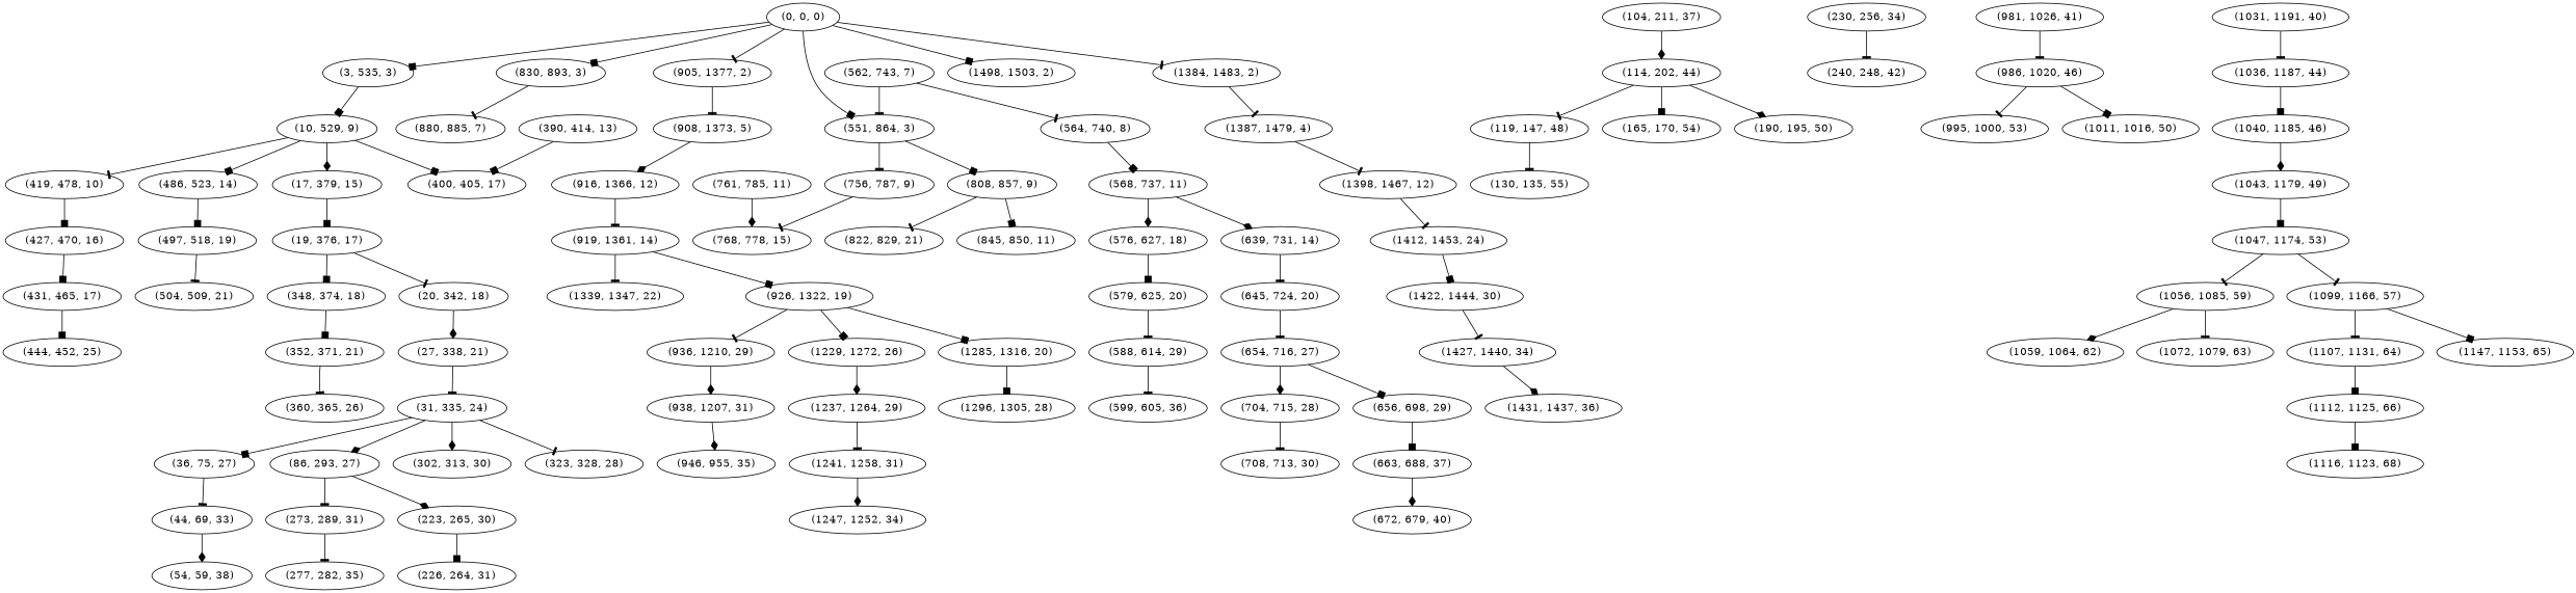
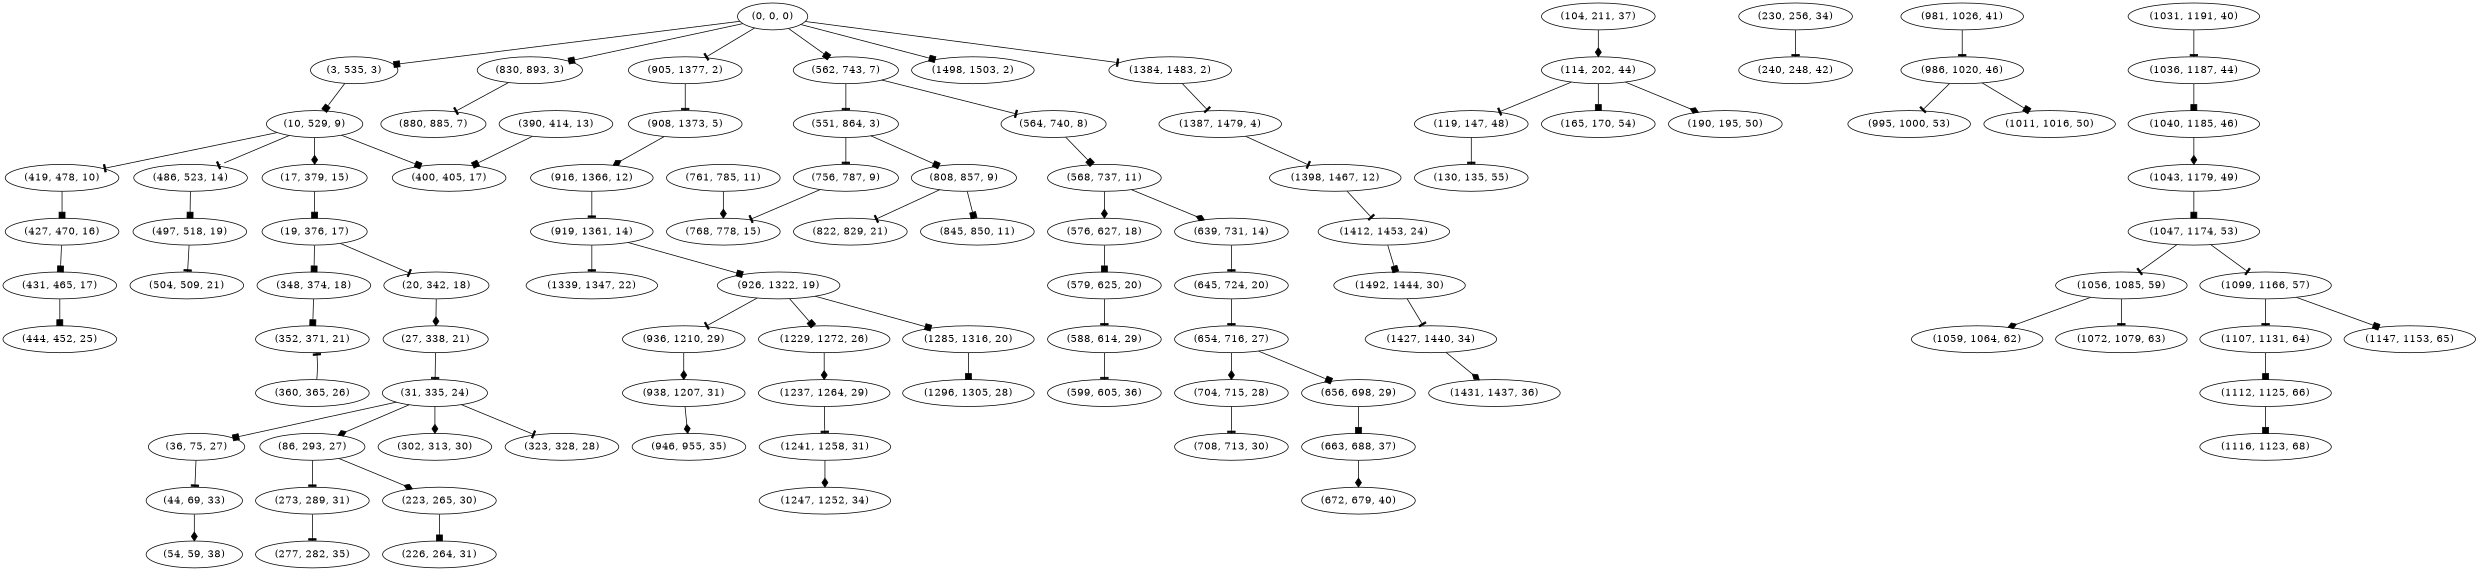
  digraph {
    edge [arrowhead=tee]
    "(0, 0, 0)"
    "(3, 535, 3)"
    "(551, 864, 3)"
    n4 [label="(830, 893, 3)"]
    "(905, 1377, 2)"
    "(1384, 1483, 2)"
    "(1498, 1503, 2)"
    "(10, 529, 9)"
    "(756, 787, 9)"
    "(808, 857, 9)"
    "(880, 885, 7)"
    "(908, 1373, 5)"
    "(1387, 1479, 4)"
    "(17, 379, 15)"
    "(419, 478, 10)"
    "(486, 523, 14)"
    "(400, 405, 17)"
    "(19, 376, 17)"
    "(390, 414, 13)"
    "(427, 470, 16)"
    "(497, 518, 19)"
    "(20, 342, 18)"
    "(348, 374, 18)"
    "(27, 338, 21)"
    "(352, 371, 21)"
    "(31, 335, 24)"
    "(36, 75, 27)"
    "(86, 293, 27)"
    "(302, 313, 30)"
    "(323, 328, 28)"
    "(44, 69, 33)"
    "(223, 265, 30)"
    "(273, 289, 31)"
    "(54, 59, 38)"
    "(226, 264, 31)"
    "(277, 282, 35)"
    "(104, 211, 37)"
    "(114, 202, 44)"
    "(119, 147, 48)"
    "(165, 170, 54)"
    "(190, 195, 50)"
    "(130, 135, 55)"
    "(230, 256, 34)"
    "(240, 248, 42)"
    "(360, 365, 26)"
    "(431, 465, 17)"
    "(444, 452, 25)"
    "(504, 509, 21)"
    "(562, 743, 7)"
    "(564, 740, 8)"
    "(768, 778, 15)"
    "(822, 829, 21)"
    "(845, 850, 11)"
    "(568, 737, 11)"
    "(576, 627, 18)"
    "(639, 731, 14)"
    "(579, 625, 20)"
    "(645, 724, 20)"
    "(588, 614, 29)"
    "(599, 605, 36)"
    "(654, 716, 27)"
    "(656, 698, 29)"
    "(704, 715, 28)"
    n64 [label="(663, 688, 37)"]
    "(708, 713, 30)"
    "(672, 679, 40)"
    "(761, 785, 11)"
    "(916, 1366, 12)"
    "(919, 1361, 14)"
    "(926, 1322, 19)"
    "(1339, 1347, 22)"
    "(936, 1210, 29)"
    "(1229, 1272, 26)"
    "(1285, 1316, 20)"
    "(938, 1207, 31)"
    "(1237, 1264, 29)"
    "(1296, 1305, 28)"
    "(946, 955, 35)"
    "(981, 1026, 41)"
    "(986, 1020, 46)"
    "(1031, 1191, 40)"
    "(1036, 1187, 44)"
    "(995, 1000, 53)"
    "(1011, 1016, 50)"
    "(1040, 1185, 46)"
    "(1043, 1179, 49)"
    "(1047, 1174, 53)"
    "(1056, 1085, 59)"
    "(1099, 1166, 57)"
    "(1059, 1064, 62)"
    "(1072, 1079, 63)"
    "(1107, 1131, 64)"
    "(1147, 1153, 65)"
    "(1112, 1125, 66)"
    "(1116, 1123, 68)"
    "(1241, 1258, 31)"
    "(1247, 1252, 34)"
    "(1398, 1467, 12)"
    "(1412, 1453, 24)"
-   "(1422, 1444, 30)"
+   "(1422, 1444, 30)" [label="(1492, 1444, 30)"]
    "(1427, 1440, 34)"
    "(1431, 1437, 36)"
    "(0, 0, 0)" -> "(3, 535, 3)" [arrowhead=box]
-   "(0, 0, 0)" -> "(551, 864, 3)" [arrowhead=box]
+   "(0, 0, 0)" -> "(562, 743, 7)" [arrowhead=box]
    "(0, 0, 0)" -> n4 [arrowhead=box]
    "(0, 0, 0)" -> "(905, 1377, 2)"
    "(0, 0, 0)" -> "(1384, 1483, 2)"
    "(0, 0, 0)" -> "(1498, 1503, 2)" [arrowhead=box]
    "(3, 535, 3)" -> "(10, 529, 9)" [arrowhead=box]
    "(551, 864, 3)" -> "(756, 787, 9)"
    "(551, 864, 3)" -> "(808, 857, 9)" [arrowhead=box]
    n4 -> "(880, 885, 7)"
    "(905, 1377, 2)" -> "(908, 1373, 5)"
    "(1384, 1483, 2)" -> "(1387, 1479, 4)"
    "(10, 529, 9)" -> "(17, 379, 15)" [arrowhead=diamond]
    "(10, 529, 9)" -> "(419, 478, 10)"
-   "(10, 529, 9)" -> "(486, 523, 14)" [arrowhead=box]
+   "(10, 529, 9)" -> "(486, 523, 14)"
    "(10, 529, 9)" -> "(400, 405, 17)" [arrowhead=box]
    "(756, 787, 9)" -> "(768, 778, 15)"
    "(808, 857, 9)" -> "(822, 829, 21)"
    "(808, 857, 9)" -> "(845, 850, 11)" [arrowhead=box]
    "(908, 1373, 5)" -> "(916, 1366, 12)" [arrowhead=diamond]
    "(1387, 1479, 4)" -> "(1398, 1467, 12)"
    "(17, 379, 15)" -> "(19, 376, 17)" [arrowhead=box]
    "(419, 478, 10)" -> "(427, 470, 16)" [arrowhead=box]
    "(486, 523, 14)" -> "(497, 518, 19)" [arrowhead=box]
    "(19, 376, 17)" -> "(20, 342, 18)"
    "(19, 376, 17)" -> "(348, 374, 18)" [arrowhead=box]
    "(390, 414, 13)" -> "(400, 405, 17)" [arrowhead=box]
    "(427, 470, 16)" -> "(431, 465, 17)" [arrowhead=box]
    "(497, 518, 19)" -> "(504, 509, 21)"
    "(20, 342, 18)" -> "(27, 338, 21)" [arrowhead=diamond]
    "(348, 374, 18)" -> "(352, 371, 21)" [arrowhead=box]
    "(27, 338, 21)" -> "(31, 335, 24)"
-   "(352, 371, 21)" -> "(360, 365, 26)"
+   "(360, 365, 26)" -> "(352, 371, 21)"
    "(31, 335, 24)" -> "(36, 75, 27)" [arrowhead=box]
    "(31, 335, 24)" -> "(86, 293, 27)" [arrowhead=diamond]
    "(31, 335, 24)" -> "(302, 313, 30)" [arrowhead=diamond]
    "(31, 335, 24)" -> "(323, 328, 28)"
    "(36, 75, 27)" -> "(44, 69, 33)"
    "(86, 293, 27)" -> "(223, 265, 30)" [arrowhead=diamond]
    "(86, 293, 27)" -> "(273, 289, 31)"
    "(44, 69, 33)" -> "(54, 59, 38)" [arrowhead=diamond]
    "(223, 265, 30)" -> "(226, 264, 31)" [arrowhead=box]
    "(273, 289, 31)" -> "(277, 282, 35)"
    "(104, 211, 37)" -> "(114, 202, 44)" [arrowhead=diamond]
    "(114, 202, 44)" -> "(119, 147, 48)"
    "(114, 202, 44)" -> "(165, 170, 54)" [arrowhead=box]
    "(114, 202, 44)" -> "(190, 195, 50)" [arrowhead=diamond]
    "(119, 147, 48)" -> "(130, 135, 55)"
    "(230, 256, 34)" -> "(240, 248, 42)"
    "(431, 465, 17)" -> "(444, 452, 25)" [arrowhead=box]
    "(562, 743, 7)" -> "(551, 864, 3)"
    "(562, 743, 7)" -> "(564, 740, 8)"
    "(564, 740, 8)" -> "(568, 737, 11)" [arrowhead=box]
    "(568, 737, 11)" -> "(576, 627, 18)" [arrowhead=diamond]
    "(568, 737, 11)" -> "(639, 731, 14)" [arrowhead=diamond]
    "(576, 627, 18)" -> "(579, 625, 20)" [arrowhead=box]
    "(639, 731, 14)" -> "(645, 724, 20)"
    "(579, 625, 20)" -> "(588, 614, 29)"
    "(645, 724, 20)" -> "(654, 716, 27)"
    "(588, 614, 29)" -> "(599, 605, 36)"
    "(654, 716, 27)" -> "(656, 698, 29)" [arrowhead=box]
    "(654, 716, 27)" -> "(704, 715, 28)" [arrowhead=diamond]
    "(656, 698, 29)" -> n64 [arrowhead=box]
    "(704, 715, 28)" -> "(708, 713, 30)"
    n64 -> "(672, 679, 40)" [arrowhead=diamond]
    "(761, 785, 11)" -> "(768, 778, 15)" [arrowhead=diamond]
    "(916, 1366, 12)" -> "(919, 1361, 14)"
    "(919, 1361, 14)" -> "(926, 1322, 19)" [arrowhead=box]
    "(919, 1361, 14)" -> "(1339, 1347, 22)"
    "(926, 1322, 19)" -> "(936, 1210, 29)"
    "(926, 1322, 19)" -> "(1229, 1272, 26)" [arrowhead=box]
    "(926, 1322, 19)" -> "(1285, 1316, 20)" [arrowhead=box]
    "(936, 1210, 29)" -> "(938, 1207, 31)" [arrowhead=diamond]
    "(1229, 1272, 26)" -> "(1237, 1264, 29)" [arrowhead=diamond]
    "(1285, 1316, 20)" -> "(1296, 1305, 28)" [arrowhead=box]
    "(938, 1207, 31)" -> "(946, 955, 35)" [arrowhead=diamond]
    "(1237, 1264, 29)" -> "(1241, 1258, 31)"
    "(981, 1026, 41)" -> "(986, 1020, 46)"
    "(986, 1020, 46)" -> "(995, 1000, 53)"
    "(986, 1020, 46)" -> "(1011, 1016, 50)" [arrowhead=box]
    "(1031, 1191, 40)" -> "(1036, 1187, 44)"
    "(1036, 1187, 44)" -> "(1040, 1185, 46)" [arrowhead=box]
    "(1040, 1185, 46)" -> "(1043, 1179, 49)" [arrowhead=diamond]
    "(1043, 1179, 49)" -> "(1047, 1174, 53)" [arrowhead=box]
    "(1047, 1174, 53)" -> "(1056, 1085, 59)"
    "(1047, 1174, 53)" -> "(1099, 1166, 57)"
    "(1056, 1085, 59)" -> "(1059, 1064, 62)" [arrowhead=diamond]
    "(1056, 1085, 59)" -> "(1072, 1079, 63)"
    "(1099, 1166, 57)" -> "(1107, 1131, 64)"
    "(1099, 1166, 57)" -> "(1147, 1153, 65)" [arrowhead=box]
    "(1107, 1131, 64)" -> "(1112, 1125, 66)" [arrowhead=box]
    "(1112, 1125, 66)" -> "(1116, 1123, 68)" [arrowhead=box]
    "(1241, 1258, 31)" -> "(1247, 1252, 34)" [arrowhead=diamond]
    "(1398, 1467, 12)" -> "(1412, 1453, 24)"
    "(1412, 1453, 24)" -> "(1422, 1444, 30)" [arrowhead=box]
    "(1422, 1444, 30)" -> "(1427, 1440, 34)"
    "(1427, 1440, 34)" -> "(1431, 1437, 36)" [arrowhead=diamond]
  }
